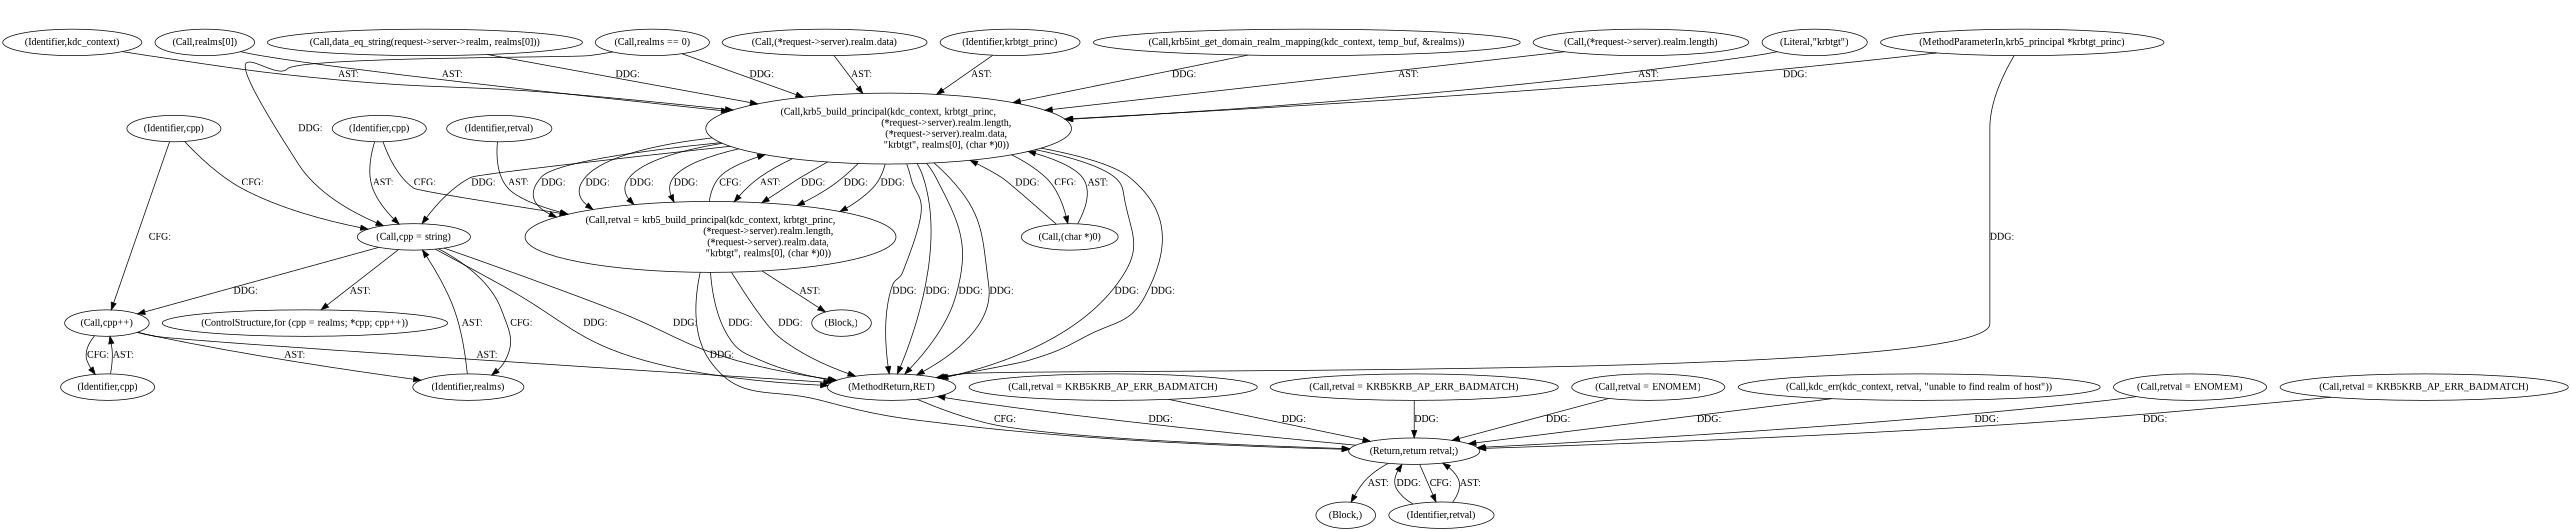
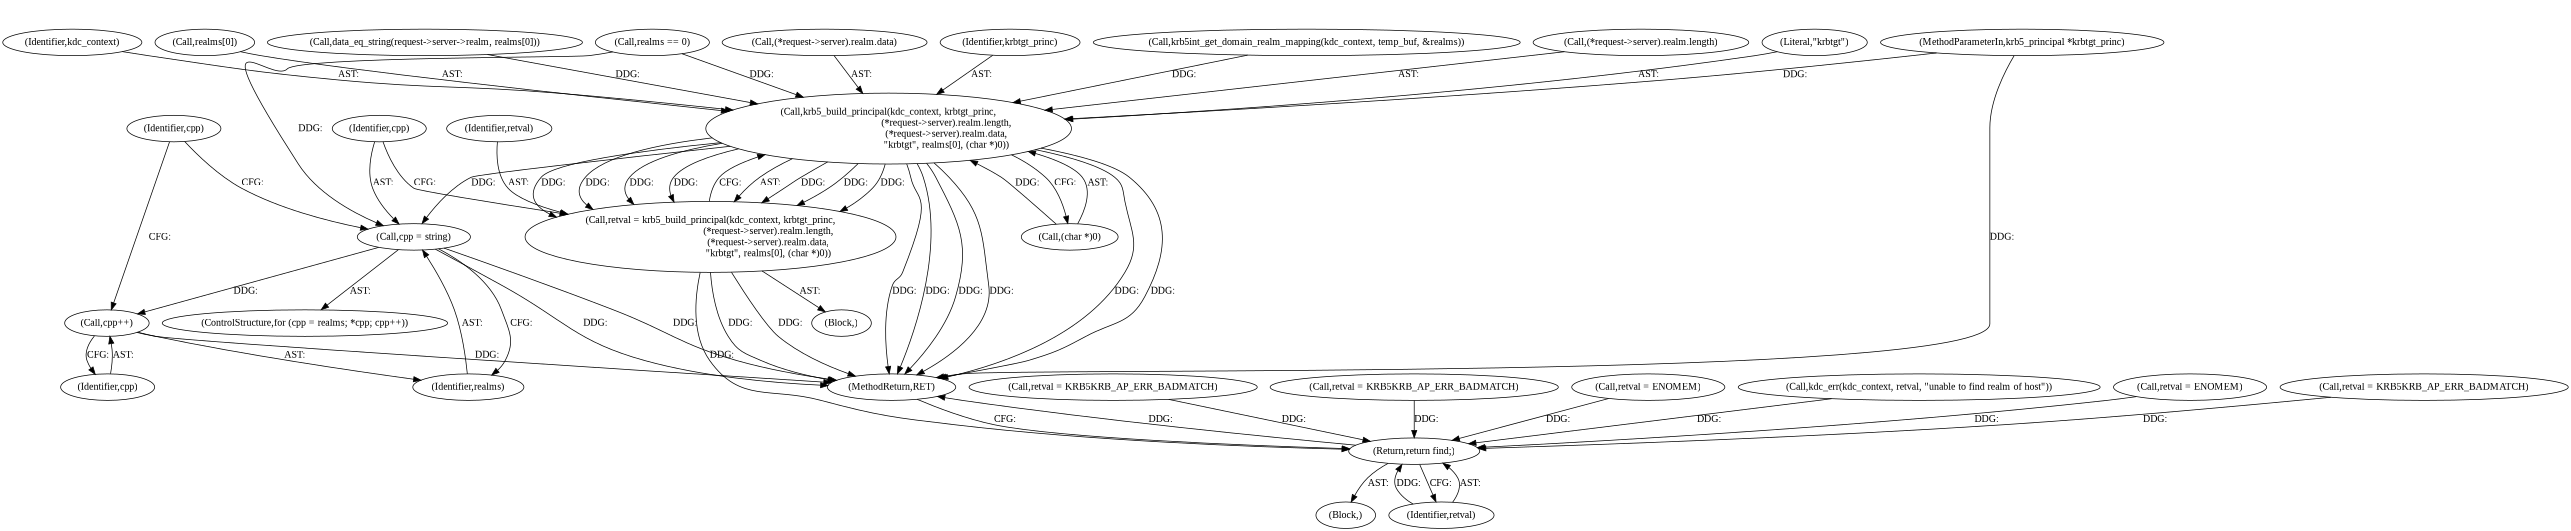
  digraph {
    fontname="Liberation Serif"
    node [fontname="Liberation Serif"]
    edge [fontname="Liberation Serif"]
    n1 [label="(MethodParameterIn,krb5_principal *krbtgt_princ)"]
    n2 [label="(Call,krb5_build_principal(kdc_context, krbtgt_princ,\n                                          (*request->server).realm.length,\n                                          (*request->server).realm.data,\n                                          \"krbtgt\", realms[0], (char *)0))"]
    n3 [label="(MethodReturn,RET)"]
    n4 [label="(Call,retval = krb5_build_principal(kdc_context, krbtgt_princ,\n                                          (*request->server).realm.length,\n                                          (*request->server).realm.data,\n                                          \"krbtgt\", realms[0], (char *)0))"]
    n5 [label="(Call,cpp = string)"]
    n6 [label="(Call,(char *)0)"]
-   n7 [label="(Return,return retval;)"]
+   n7 [label="(Return,return find;)"]
    n8 [label="(Block,)"]
    n9 [label="(Call,cpp++)"]
    n10 [label="(ControlStructure,for (cpp = realms; *cpp; cpp++))"]
    n11 [label="(Identifier,realms)"]
    n12 [label="(Block,)"]
    n13 [label="(Identifier,retval)"]
    n14 [label="(Identifier,cpp)"]
    n15 [label="(Literal,\"krbtgt\")"]
    n16 [label="(Identifier,kdc_context)"]
    n17 [label="(Call,retval = KRB5KRB_AP_ERR_BADMATCH)"]
    n18 [label="(Call,realms[0])"]
    n19 [label="(Call,retval = KRB5KRB_AP_ERR_BADMATCH)"]
    n20 [label="(Call,retval = ENOMEM)"]
    n21 [label="(Call,kdc_err(kdc_context, retval, \"unable to find realm of host\"))"]
    n22 [label="(Call,data_eq_string(request->server->realm, realms[0]))"]
    n23 [label="(Call,(*request->server).realm.data)"]
    n24 [label="(Call,retval = ENOMEM)"]
    n25 [label="(Identifier,cpp)"]
    n26 [label="(Call,realms == 0)"]
    n27 [label="(Identifier,retval)"]
    n28 [label="(Identifier,krbtgt_princ)"]
    n29 [label="(Call,krb5int_get_domain_realm_mapping(kdc_context, temp_buf, &realms))"]
    n30 [label="(Call,retval = KRB5KRB_AP_ERR_BADMATCH)"]
    n31 [label="(Identifier,cpp)"]
    n32 [label="(Call,(*request->server).realm.length)"]
    n1 -> n2 [label="DDG: "]
    n1 -> n3 [label="DDG: "]
    n2 -> n3 [label="DDG: "]
    n2 -> n3 [label="DDG: "]
    n2 -> n3 [label="DDG: "]
    n2 -> n3 [label="DDG: "]
    n2 -> n3 [label="DDG: "]
    n2 -> n3 [label="DDG: "]
    n2 -> n4 [label="AST: "]
    n2 -> n4 [label="DDG: "]
    n2 -> n4 [label="DDG: "]
    n2 -> n4 [label="DDG: "]
    n2 -> n4 [label="DDG: "]
    n2 -> n4 [label="DDG: "]
    n2 -> n4 [label="DDG: "]
    n2 -> n4 [label="DDG: "]
    n2 -> n5 [label="DDG: "]
    n2 -> n6 [label="CFG: "]
    n3 -> n7 [label="CFG: "]
    n4 -> n2 [label="CFG: "]
    n4 -> n3 [label="DDG: "]
    n4 -> n3 [label="DDG: "]
    n4 -> n7 [label="DDG: "]
    n4 -> n8 [label="AST: "]
    n5 -> n3 [label="DDG: "]
    n5 -> n3 [label="DDG: "]
    n5 -> n9 [label="DDG: "]
    n5 -> n10 [label="AST: "]
    n5 -> n11 [label="CFG: "]
    n6 -> n2 [label="AST: "]
    n6 -> n2 [label="DDG: "]
    n7 -> n3 [label="DDG: "]
    n7 -> n12 [label="AST: "]
    n7 -> n13 [label="CFG: "]
-   n9 -> n3 [label="AST: "]
+   n9 -> n3 [label="DDG: "]
    n9 -> n11 [label="AST: "]
    n9 -> n14 [label="CFG: "]
    n11 -> n5 [label="AST: "]
    n13 -> n7 [label="AST: "]
    n13 -> n7 [label="DDG: "]
    n14 -> n9 [label="AST: "]
    n15 -> n2 [label="AST: "]
    n16 -> n2 [label="AST: "]
    n17 -> n7 [label="DDG: "]
    n18 -> n2 [label="AST: "]
    n19 -> n7 [label="DDG: "]
    n20 -> n7 [label="DDG: "]
    n21 -> n7 [label="DDG: "]
    n22 -> n2 [label="DDG: "]
    n23 -> n2 [label="AST: "]
    n24 -> n7 [label="DDG: "]
    n25 -> n5 [label="CFG: "]
    n25 -> n9 [label="CFG: "]
    n26 -> n2 [label="DDG: "]
    n26 -> n5 [label="DDG: "]
    n27 -> n4 [label="AST: "]
    n28 -> n2 [label="AST: "]
    n29 -> n2 [label="DDG: "]
    n30 -> n7 [label="DDG: "]
    n31 -> n4 [label="CFG: "]
    n31 -> n5 [label="AST: "]
    n32 -> n2 [label="AST: "]
  }
